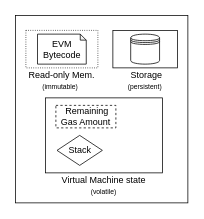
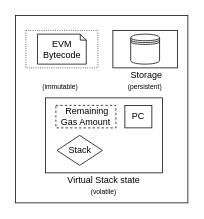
  <mxCell id="0" />
  <mxCell id="1" parent="0" />
  <mxCell id="2" value="" style="rounded=0;whiteSpace=wrap;html=1;" vertex="1" parent="1"><mxGeometry x="20" y="20" width="230" height="250" as="geometry" /></mxCell>
  <mxCell id="3" value="" style="rounded=0;whiteSpace=wrap;html=1;dashed=1;dashPattern=1 2;fillColor=none;" vertex="1" parent="1"><mxGeometry x="34" y="40" width="96" height="50" as="geometry" /></mxCell>
- <mxCell id="4" value="Read-only Mem." style="text;html=1;strokeColor=none;fillColor=none;align=center;verticalAlign=middle;whiteSpace=wrap;rounded=0;dashed=1;dashPattern=1 2;" vertex="1" parent="1"><mxGeometry x="34" y="90" width="96" height="20" as="geometry" /></mxCell>
  <mxCell id="5" value="EVM Bytecode" style="shape=note;whiteSpace=wrap;html=1;backgroundOutline=1;darkOpacity=0.05;fillColor=none;size=8;" vertex="1" parent="1"><mxGeometry x="49.5" y="45" width="65" height="40" as="geometry" /></mxCell>
  <mxCell id="6" value="" style="rounded=0;whiteSpace=wrap;html=1;fillColor=none;" vertex="1" parent="1"><mxGeometry x="60" y="130" width="156" height="100" as="geometry" /></mxCell>
+ <mxCell id="7" value="PC" style="rounded=0;whiteSpace=wrap;html=1;fillColor=none;" vertex="1" parent="1"><mxGeometry x="166" y="140" width="36" height="30" as="geometry" /></mxCell>
  <mxCell id="8" value="Stack" style="rhombus;whiteSpace=wrap;html=1;fillColor=none;" vertex="1" parent="1"><mxGeometry x="75.5" y="180" width="60.5" height="40" as="geometry" /></mxCell>
  <mxCell id="9" value="&amp;nbsp;Remaining Gas Amount" style="rounded=0;whiteSpace=wrap;html=1;fillColor=none;dashed=1;" vertex="1" parent="1"><mxGeometry x="74" y="140" width="80" height="30" as="geometry" /></mxCell>
- <mxCell id="10" value="Virtual Machine state" style="text;html=1;strokeColor=none;fillColor=none;align=center;verticalAlign=middle;whiteSpace=wrap;rounded=0;" vertex="1" parent="1"><mxGeometry x="60" y="230" width="156" height="20" as="geometry" /></mxCell>
+ <mxCell id="10" value="Virtual Stack state" style="text;html=1;strokeColor=none;fillColor=none;align=center;verticalAlign=middle;whiteSpace=wrap;rounded=0;" vertex="1" parent="1"><mxGeometry x="60" y="230" width="156" height="20" as="geometry" /></mxCell>
  <mxCell id="11" value="(volatile)" style="text;html=1;strokeColor=none;fillColor=none;align=center;verticalAlign=middle;whiteSpace=wrap;rounded=0;fontSize=9;" vertex="1" parent="1"><mxGeometry x="60" y="250" width="156" height="10" as="geometry" /></mxCell>
  <mxCell id="12" value="(immutable)" style="text;html=1;strokeColor=none;fillColor=none;align=center;verticalAlign=middle;whiteSpace=wrap;rounded=0;fontSize=9;" vertex="1" parent="1"><mxGeometry x="30" y="110" width="100" height="10" as="geometry" /></mxCell>
  <mxCell id="13" value="" style="rounded=0;whiteSpace=wrap;html=1;fontSize=9;fillColor=none;" vertex="1" parent="1"><mxGeometry x="150" y="40" width="86" height="50" as="geometry" /></mxCell>
  <mxCell id="14" value="" style="shape=datastore;whiteSpace=wrap;html=1;fontSize=9;fillColor=none;" vertex="1" parent="1"><mxGeometry x="173.75" y="45" width="38.5" height="40" as="geometry" /></mxCell>
  <mxCell id="15" value="Storage" style="text;html=1;strokeColor=none;fillColor=none;align=center;verticalAlign=middle;whiteSpace=wrap;rounded=0;dashed=1;dashPattern=1 2;" vertex="1" parent="1"><mxGeometry x="150" y="90" width="90" height="20" as="geometry" /></mxCell>
  <mxCell id="16" value="(persistent)" style="text;html=1;strokeColor=none;fillColor=none;align=center;verticalAlign=middle;whiteSpace=wrap;rounded=0;fontSize=9;" vertex="1" parent="1"><mxGeometry x="150" y="110" width="86" height="10" as="geometry" /></mxCell>
